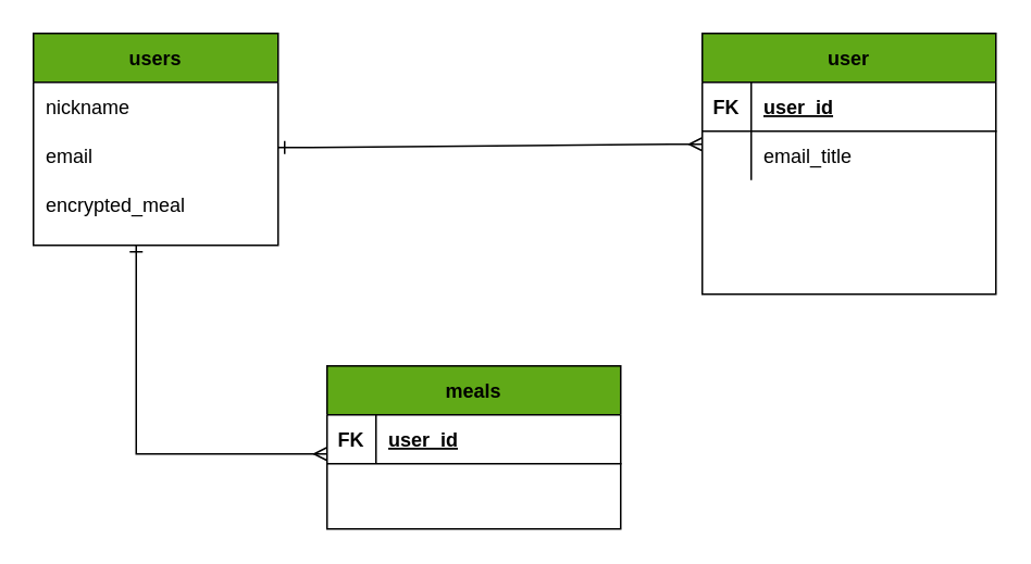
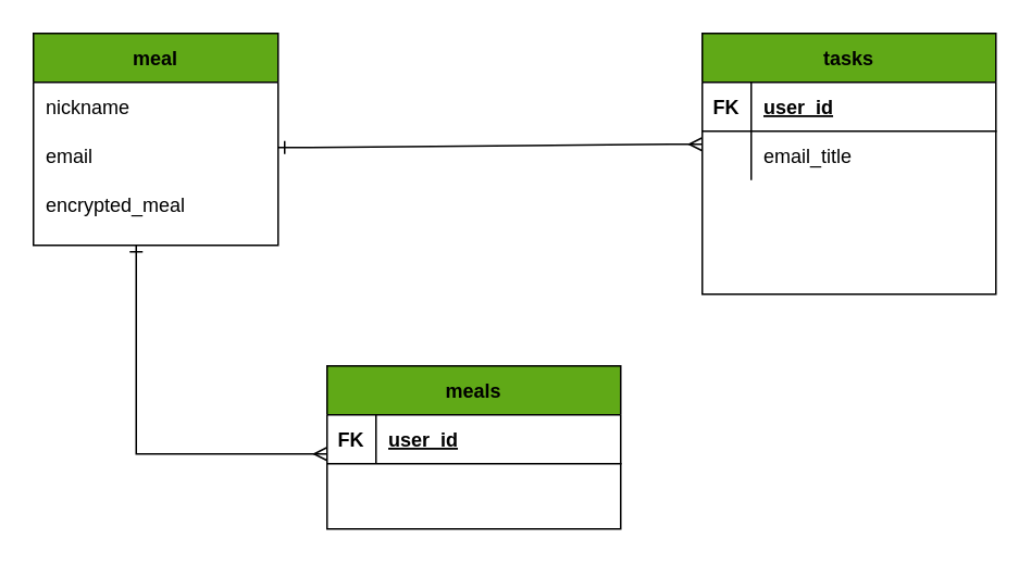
  <mxCell id="0" />
  <mxCell id="1" parent="0" />
- <mxCell id="2" value="users" style="shape=table;startSize=30;container=1;collapsible=1;childLayout=tableLayout;fixedRows=1;rowLines=0;fontStyle=1;align=center;resizeLast=1;labelBackgroundColor=none;labelBorderColor=none;fillColor=#60a917;fontColor=#000000;strokeColor=#000000;swimlaneFillColor=#FFFFFF;" parent="1" vertex="1"><mxGeometry x="20" y="20" width="150" height="130" as="geometry"><mxRectangle x="30" y="210" width="60" height="30" as="alternateBounds" /></mxGeometry></mxCell>
+ <mxCell id="2" value="meal" style="shape=table;startSize=30;container=1;collapsible=1;childLayout=tableLayout;fixedRows=1;rowLines=0;fontStyle=1;align=center;resizeLast=1;labelBackgroundColor=none;labelBorderColor=none;fillColor=#60a917;fontColor=#000000;strokeColor=#000000;swimlaneFillColor=#FFFFFF;" parent="1" vertex="1"><mxGeometry x="20" y="20" width="150" height="130" as="geometry"><mxRectangle x="30" y="210" width="60" height="30" as="alternateBounds" /></mxGeometry></mxCell>
  <mxCell id="3" value="" style="shape=partialRectangle;collapsible=0;dropTarget=0;pointerEvents=0;fillColor=none;top=0;left=0;bottom=0;right=0;points=[[0,0.5],[1,0.5]];portConstraint=eastwest;strokeColor=default;" parent="2" vertex="1"><mxGeometry y="30" width="150" height="30" as="geometry" /></mxCell>
  <mxCell id="4" value="nickname" style="shape=partialRectangle;connectable=0;fillColor=none;top=0;left=0;bottom=0;right=0;align=left;spacingLeft=6;overflow=hidden;fontColor=#000000;" parent="3" vertex="1"><mxGeometry width="150" height="30" as="geometry"><mxRectangle width="150" height="30" as="alternateBounds" /></mxGeometry></mxCell>
  <mxCell id="5" value="" style="shape=partialRectangle;collapsible=0;dropTarget=0;pointerEvents=0;fillColor=none;top=0;left=0;bottom=0;right=0;points=[[0,0.5],[1,0.5]];portConstraint=eastwest;" parent="2" vertex="1"><mxGeometry y="60" width="150" height="30" as="geometry" /></mxCell>
  <mxCell id="6" value="email" style="shape=partialRectangle;connectable=0;fillColor=none;top=0;left=0;bottom=0;right=0;align=left;spacingLeft=6;overflow=hidden;fontColor=#000000;" parent="5" vertex="1"><mxGeometry width="150" height="30" as="geometry"><mxRectangle width="150" height="30" as="alternateBounds" /></mxGeometry></mxCell>
  <mxCell id="7" value="" style="shape=partialRectangle;collapsible=0;dropTarget=0;pointerEvents=0;fillColor=none;top=0;left=0;bottom=0;right=0;points=[[0,0.5],[1,0.5]];portConstraint=eastwest;" parent="2" vertex="1"><mxGeometry y="90" width="150" height="30" as="geometry" /></mxCell>
  <mxCell id="8" value="encrypted_meal" style="shape=partialRectangle;connectable=0;fillColor=none;top=0;left=0;bottom=0;right=0;align=left;spacingLeft=6;overflow=hidden;fontColor=#000000;" parent="7" vertex="1"><mxGeometry width="150" height="30" as="geometry"><mxRectangle width="150" height="30" as="alternateBounds" /></mxGeometry></mxCell>
- <mxCell id="9" value="user" style="shape=table;startSize=30;container=1;collapsible=1;childLayout=tableLayout;fixedRows=1;rowLines=0;fontStyle=1;align=center;resizeLast=1;labelBackgroundColor=none;labelBorderColor=none;fontColor=#000000;strokeColor=#000000;strokeWidth=1;fillColor=#60a917;swimlaneFillColor=#FFFFFF;" parent="1" vertex="1"><mxGeometry x="430" y="20" width="180" height="160" as="geometry" /></mxCell>
+ <mxCell id="9" value="tasks" style="shape=table;startSize=30;container=1;collapsible=1;childLayout=tableLayout;fixedRows=1;rowLines=0;fontStyle=1;align=center;resizeLast=1;labelBackgroundColor=none;labelBorderColor=none;fontColor=#000000;strokeColor=#000000;strokeWidth=1;fillColor=#60a917;swimlaneFillColor=#FFFFFF;" parent="1" vertex="1"><mxGeometry x="430" y="20" width="180" height="160" as="geometry" /></mxCell>
  <mxCell id="10" value="" style="shape=partialRectangle;collapsible=0;dropTarget=0;pointerEvents=0;fillColor=none;top=0;left=0;bottom=1;right=0;points=[[0,0.5],[1,0.5]];portConstraint=eastwest;labelBackgroundColor=none;labelBorderColor=none;fontColor=#000000;strokeColor=#000000;strokeWidth=1;" parent="9" vertex="1"><mxGeometry y="30" width="180" height="30" as="geometry" /></mxCell>
  <mxCell id="11" value="FK" style="shape=partialRectangle;connectable=0;fillColor=none;top=0;left=0;bottom=0;right=0;fontStyle=1;overflow=hidden;labelBackgroundColor=none;labelBorderColor=none;fontColor=#000000;strokeColor=#000000;strokeWidth=1;" parent="10" vertex="1"><mxGeometry width="30" height="30" as="geometry"><mxRectangle width="30" height="30" as="alternateBounds" /></mxGeometry></mxCell>
  <mxCell id="12" value="user_id" style="shape=partialRectangle;connectable=0;fillColor=none;top=0;left=0;bottom=0;right=0;align=left;spacingLeft=6;fontStyle=5;overflow=hidden;labelBackgroundColor=none;labelBorderColor=none;fontColor=#000000;strokeColor=#000000;strokeWidth=1;" parent="10" vertex="1"><mxGeometry x="30" width="150" height="30" as="geometry"><mxRectangle width="150" height="30" as="alternateBounds" /></mxGeometry></mxCell>
  <mxCell id="13" value="" style="shape=partialRectangle;collapsible=0;dropTarget=0;pointerEvents=0;fillColor=none;top=0;left=0;bottom=0;right=0;points=[[0,0.5],[1,0.5]];portConstraint=eastwest;labelBackgroundColor=none;labelBorderColor=none;fontColor=#000000;strokeColor=#000000;strokeWidth=1;" parent="9" vertex="1"><mxGeometry y="60" width="180" height="30" as="geometry" /></mxCell>
  <mxCell id="14" value="" style="shape=partialRectangle;connectable=0;fillColor=none;top=0;left=0;bottom=0;right=0;editable=1;overflow=hidden;labelBackgroundColor=none;labelBorderColor=none;fontColor=#000000;strokeColor=#000000;strokeWidth=1;" parent="13" vertex="1"><mxGeometry width="30" height="30" as="geometry"><mxRectangle width="30" height="30" as="alternateBounds" /></mxGeometry></mxCell>
  <mxCell id="15" value="email_title" style="shape=partialRectangle;connectable=0;fillColor=none;top=0;left=0;bottom=0;right=0;align=left;spacingLeft=6;overflow=hidden;labelBackgroundColor=none;labelBorderColor=none;fontColor=#000000;strokeColor=#000000;strokeWidth=1;" parent="13" vertex="1"><mxGeometry x="30" width="150" height="30" as="geometry"><mxRectangle width="150" height="30" as="alternateBounds" /></mxGeometry></mxCell>
  <mxCell id="16" value="" style="shape=partialRectangle;collapsible=0;dropTarget=0;pointerEvents=0;fillColor=none;top=0;left=0;bottom=0;right=0;points=[[0,0.5],[1,0.5]];portConstraint=eastwest;labelBackgroundColor=none;labelBorderColor=none;fontColor=#000000;strokeColor=#000000;strokeWidth=1;" parent="9" vertex="1"><mxGeometry y="90" width="180" height="30" as="geometry" /></mxCell>
  <mxCell id="17" value="" style="shape=partialRectangle;connectable=0;fillColor=none;top=0;left=0;bottom=0;right=0;editable=1;overflow=hidden;labelBackgroundColor=none;labelBorderColor=none;fontColor=#000000;strokeColor=#000000;strokeWidth=1;" parent="16" vertex="1"><mxGeometry width="30" height="30" as="geometry"><mxRectangle width="30" height="30" as="alternateBounds" /></mxGeometry></mxCell>
  <mxCell id="18" value="" style="shape=partialRectangle;collapsible=0;dropTarget=0;pointerEvents=0;fillColor=none;top=0;left=0;bottom=0;right=0;points=[[0,0.5],[1,0.5]];portConstraint=eastwest;labelBackgroundColor=none;labelBorderColor=none;fontColor=#000000;strokeColor=#000000;strokeWidth=1;" parent="9" vertex="1"><mxGeometry y="120" width="180" height="30" as="geometry" /></mxCell>
  <mxCell id="19" value="" style="shape=partialRectangle;connectable=0;fillColor=none;top=0;left=0;bottom=0;right=0;editable=1;overflow=hidden;labelBackgroundColor=none;labelBorderColor=none;fontColor=#000000;strokeColor=#000000;strokeWidth=1;" parent="18" vertex="1"><mxGeometry width="30" height="30" as="geometry"><mxRectangle width="30" height="30" as="alternateBounds" /></mxGeometry></mxCell>
  <mxCell id="20" value="meals" style="shape=table;startSize=30;container=1;collapsible=1;childLayout=tableLayout;fixedRows=1;rowLines=0;fontStyle=1;align=center;resizeLast=1;labelBackgroundColor=none;labelBorderColor=none;fontColor=#000000;strokeColor=#000000;strokeWidth=1;fillColor=#60a917;swimlaneFillColor=#FFFFFF;" parent="1" vertex="1"><mxGeometry x="200" y="224" width="180" height="100" as="geometry" /></mxCell>
  <mxCell id="21" value="" style="shape=partialRectangle;collapsible=0;dropTarget=0;pointerEvents=0;fillColor=none;top=0;left=0;bottom=1;right=0;points=[[0,0.5],[1,0.5]];portConstraint=eastwest;labelBackgroundColor=none;labelBorderColor=none;fontColor=#000000;strokeColor=#000000;strokeWidth=1;" parent="20" vertex="1"><mxGeometry y="30" width="180" height="30" as="geometry" /></mxCell>
  <mxCell id="22" value="FK" style="shape=partialRectangle;connectable=0;fillColor=none;top=0;left=0;bottom=0;right=0;fontStyle=1;overflow=hidden;labelBackgroundColor=none;labelBorderColor=none;fontColor=#000000;strokeColor=#000000;strokeWidth=1;" parent="21" vertex="1"><mxGeometry width="30" height="30" as="geometry"><mxRectangle width="30" height="30" as="alternateBounds" /></mxGeometry></mxCell>
  <mxCell id="23" value="user_id" style="shape=partialRectangle;connectable=0;fillColor=none;top=0;left=0;bottom=0;right=0;align=left;spacingLeft=6;fontStyle=5;overflow=hidden;labelBackgroundColor=none;labelBorderColor=none;fontColor=#000000;strokeColor=#000000;strokeWidth=1;" parent="21" vertex="1"><mxGeometry x="30" width="150" height="30" as="geometry"><mxRectangle width="150" height="30" as="alternateBounds" /></mxGeometry></mxCell>
  <mxCell id="24" value="" style="shape=partialRectangle;collapsible=0;dropTarget=0;pointerEvents=0;fillColor=none;top=0;left=0;bottom=0;right=0;points=[[0,0.5],[1,0.5]];portConstraint=eastwest;labelBackgroundColor=none;labelBorderColor=none;fontColor=#000000;strokeColor=#000000;strokeWidth=1;" parent="20" vertex="1"><mxGeometry y="60" width="180" height="30" as="geometry" /></mxCell>
  <mxCell id="25" value="" style="shape=partialRectangle;connectable=0;fillColor=none;top=0;left=0;bottom=0;right=0;editable=1;overflow=hidden;labelBackgroundColor=none;labelBorderColor=none;fontColor=#000000;strokeColor=#000000;strokeWidth=1;" parent="24" vertex="1"><mxGeometry width="30" height="30" as="geometry"><mxRectangle width="30" height="30" as="alternateBounds" /></mxGeometry></mxCell>
  <mxCell id="26" value="" style="edgeStyle=entityRelationEdgeStyle;fontSize=12;html=1;endArrow=ERmany;fontColor=#000000;strokeColor=#000000;endFill=0;startArrow=ERone;startFill=0;" parent="1" edge="1"><mxGeometry width="100" height="100" relative="1" as="geometry"><mxPoint x="170" y="90" as="sourcePoint" /><mxPoint x="430" y="88" as="targetPoint" /></mxGeometry></mxCell>
  <mxCell id="27" value="" style="edgeStyle=orthogonalEdgeStyle;fontSize=12;html=1;endArrow=ERmany;rounded=0;fontColor=#000000;startSize=6;strokeColor=#000000;jumpStyle=sharp;endFill=0;startArrow=ERone;startFill=0;" parent="1" edge="1"><mxGeometry width="100" height="100" relative="1" as="geometry"><mxPoint x="83" y="150" as="sourcePoint" /><mxPoint x="200" y="278" as="targetPoint" /><Array as="points"><mxPoint x="83" y="278" /></Array></mxGeometry></mxCell>
